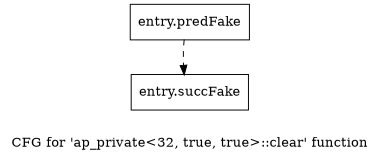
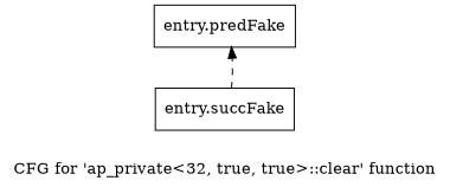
  digraph {
    label="CFG for 'ap_private\<32, true, true\>::clear' function"
    node [shape=record]
    n1 [label="{entry.predFake}"]
    n2 [filename="/home/omerfaruk/tools/Xilinx/Vitis_HLS/2023.2/include/etc/ap_private.h" label="{entry.succFake}" linenumber=1827]
-   n1 -> n2 [execusionnum=0 filename="/home/omerfaruk/tools/Xilinx/Vitis_HLS/2023.2/include/etc/ap_private.h" style=dashed]
+   n2 -> n1 [execusionnum=0 filename="/home/omerfaruk/tools/Xilinx/Vitis_HLS/2023.2/include/etc/ap_private.h" style=dashed]
  }
